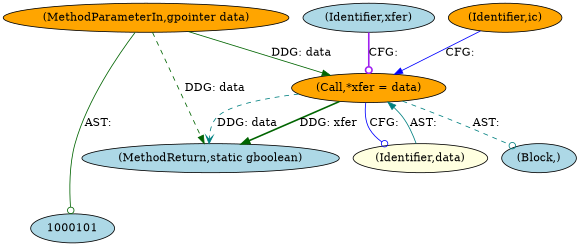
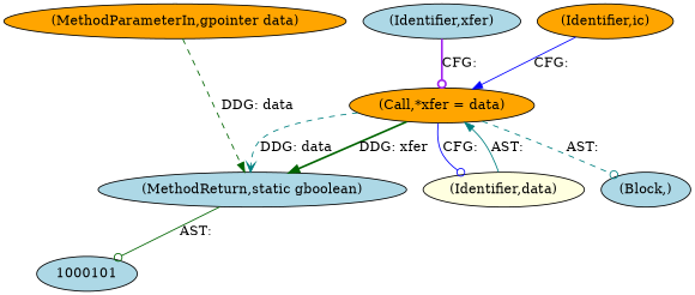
  digraph {
    node [fillcolor=lightblue style=filled]
    edge [arrowhead=normal color=darkgreen style=solid]
    n1 [fillcolor=orange label="(Call,*xfer = data)"]
    n2 [label="(Block,)"]
    n3 [label="(MethodReturn,static gboolean)"]
    n4 [fillcolor=lightyellow label="(Identifier,data)"]
    n5 [fillcolor=orange label="(MethodParameterIn,gpointer data)"]
    1000101
    n7 [label="(Identifier,xfer)"]
    n8 [fillcolor=orange label="(Identifier,ic)"]
    n1 -> n2 [arrowhead=odot color=teal label="AST: " style=dashed]
    n1 -> n3 [label="DDG: xfer" style=bold]
    n1 -> n3 [arrowhead=vee color=teal label="DDG: data" style=dashed]
    n1 -> n4 [arrowhead=odot color=blue label="CFG: "]
    n4 -> n1 [color=teal label="AST: "]
-   n5 -> n1 [label="DDG: data"]
    n5 -> n3 [label="DDG: data" style=dashed]
-   n5 -> 1000101 [arrowhead=odot label="AST: "]
+   n3 -> 1000101 [arrowhead=odot label="AST: "]
    n7 -> n1 [arrowhead=odot color=purple label="CFG: " style=bold]
    n8 -> n1 [color=blue label="CFG: "]
  }
